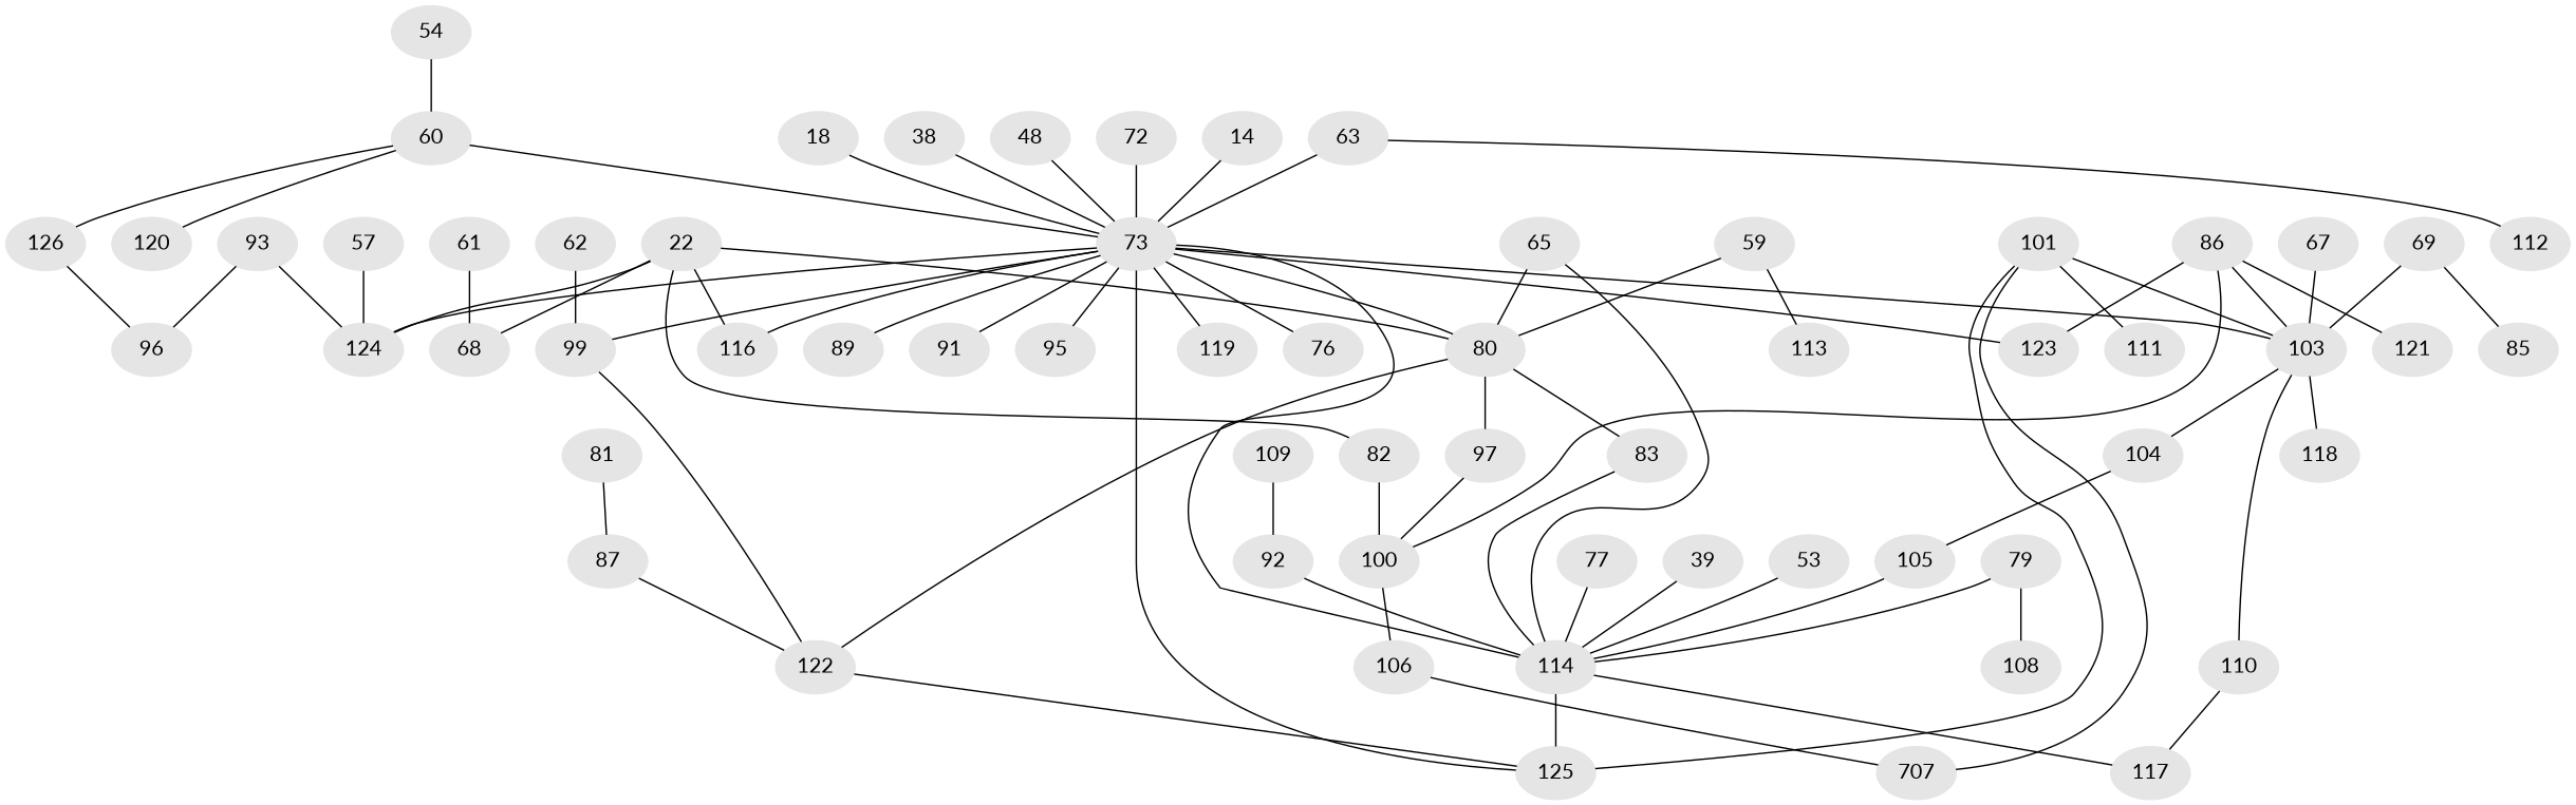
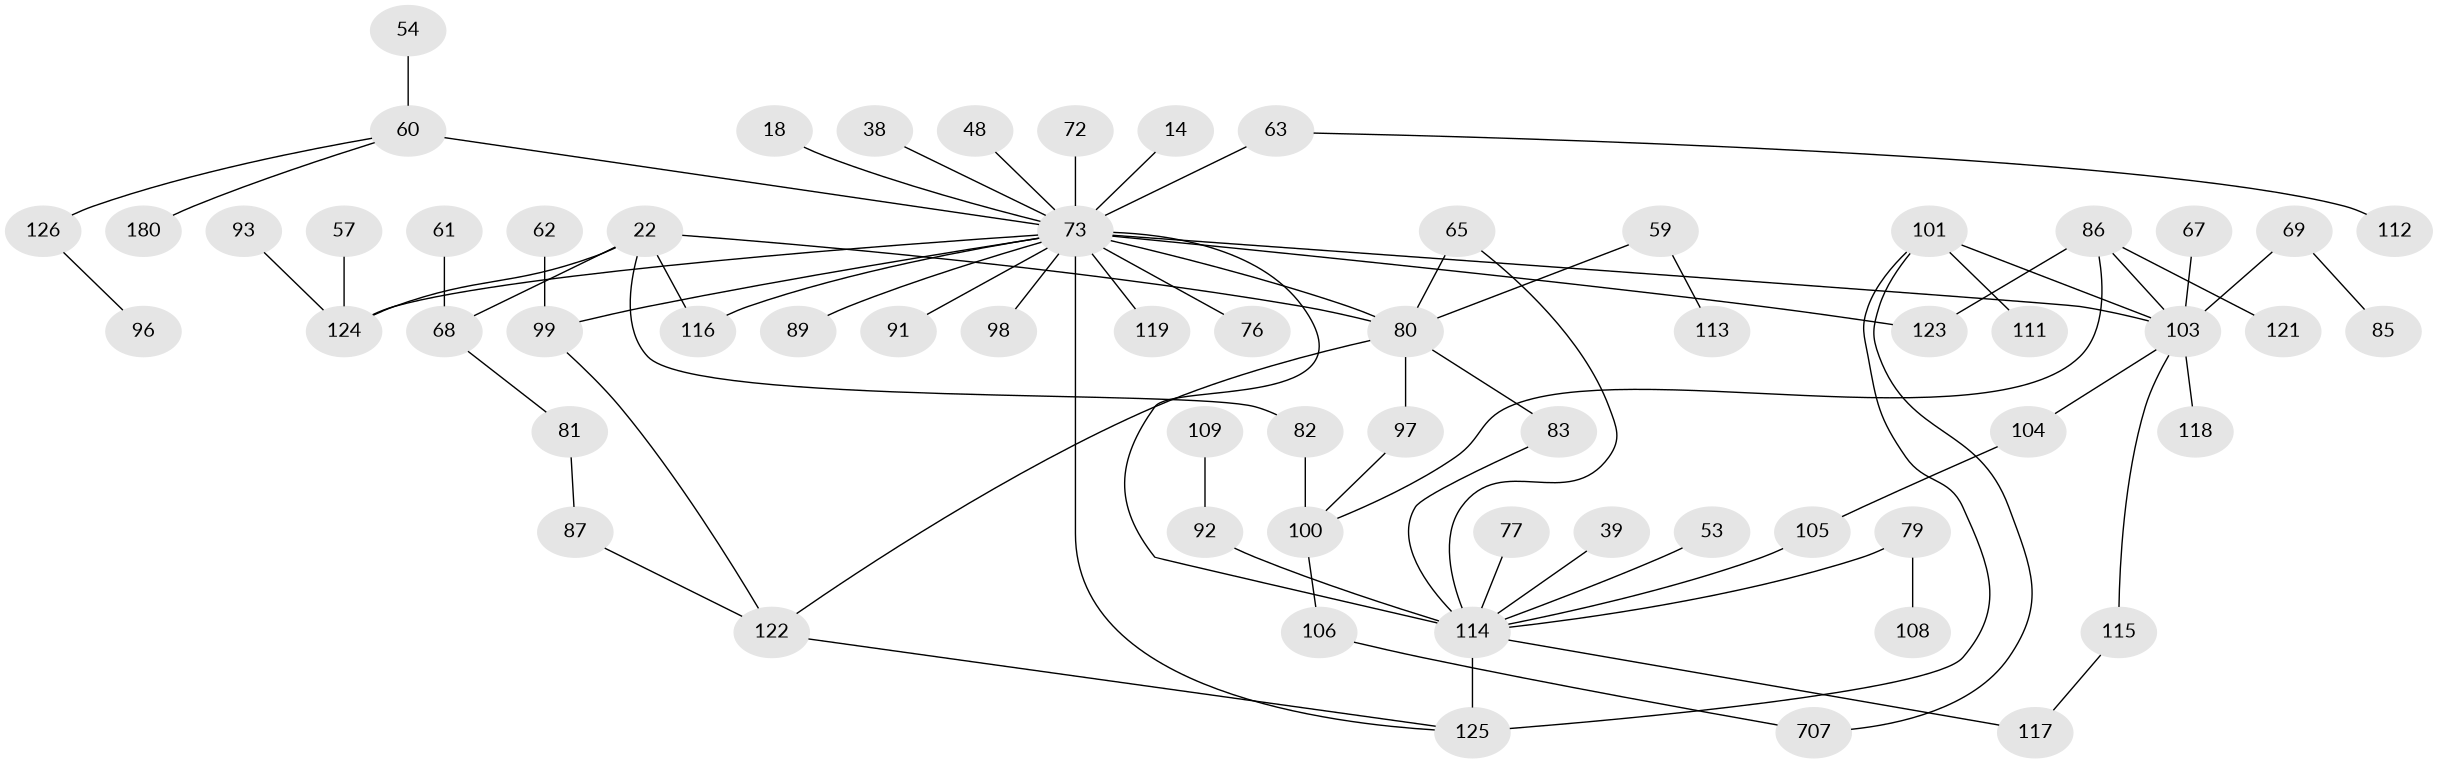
  graph {
    fontname=Lato
    node [color=gray90 fontname=Lato style=filled]
    edge [fontname=Lato]
    73 [super="+7+12+55"]
    80 [super="+23"]
    116 [super="+115"]
    124 [super="+26+43"]
    114 [super="+15+90"]
    99 [super="+95+51+58"]
    103 [super="+49+42"]
    76
    89
    91
-   98 [label=95]
+   98
    119
    123
    125 [super="+66+11+71+36+102+94"]
    14
    18
    68 [super="+31"]
    81
    22
    82
    83 [super="+52+78"]
    97 [super="+88"]
    122 [super="+2"]
    100 [super="+74"]
    38
    117
    39
    48
    53
    54 [super="+44"]
    60 [super="+16+33"]
-   120
+   120 [label=180]
    126
    57
    59
    113
    96
    61
    62
    63 [super="+28"]
    112 [super="+45"]
    65 [super="+46"]
    104
-   110
+   110 [label=115]
    118
    67
    87
    69
    85
    72
    77
    79
    108
    106
    86 [super="+84"]
    121
    92
    93
    n59 [label=707]
    101 [super="+50"]
    111
    105
    109
    73 -- 80 [weight=2]
    73 -- 116
    73 -- 124
    73 -- 114 [weight=2]
    73 -- 99 [weight=2]
    73 -- 103
    73 -- 76
    73 -- 89
    73 -- 91
    73 -- 98
    73 -- 119
    73 -- 123
    73 -- 125
    80 -- 83
    80 -- 97
    80 -- 122
    114 -- 125 [weight=2]
    114 -- 117
    99 -- 122
    103 -- 104
    103 -- 110
    103 -- 118
    14 -- 73
    18 -- 73
+   68 -- 81
    81 -- 87
    22 -- 80
    22 -- 116
    22 -- 124
    22 -- 68 [weight=2]
    22 -- 82
    82 -- 100
    83 -- 114
    97 -- 100
    122 -- 125
    100 -- 106
    38 -- 73
    39 -- 114
    48 -- 73
    53 -- 114
    54 -- 60
    60 -- 73 [weight=2]
    60 -- 120
    60 -- 126
    126 -- 96
    57 -- 124
    59 -- 80
    59 -- 113
    61 -- 68
    62 -- 99
    63 -- 73 [weight=3]
    63 -- 112
    65 -- 80
    65 -- 114
    104 -- 105
    110 -- 117
    67 -- 103
    87 -- 122
    69 -- 103
    69 -- 85
    72 -- 73
    77 -- 114
    79 -- 114
    79 -- 108
    106 -- n59
    86 -- 103
    86 -- 123
    86 -- 100
    86 -- 121
    92 -- 114
    93 -- 124
-   93 -- 96
    101 -- 103
    101 -- 125
    101 -- n59
    101 -- 111
    105 -- 114
    109 -- 92
  }
